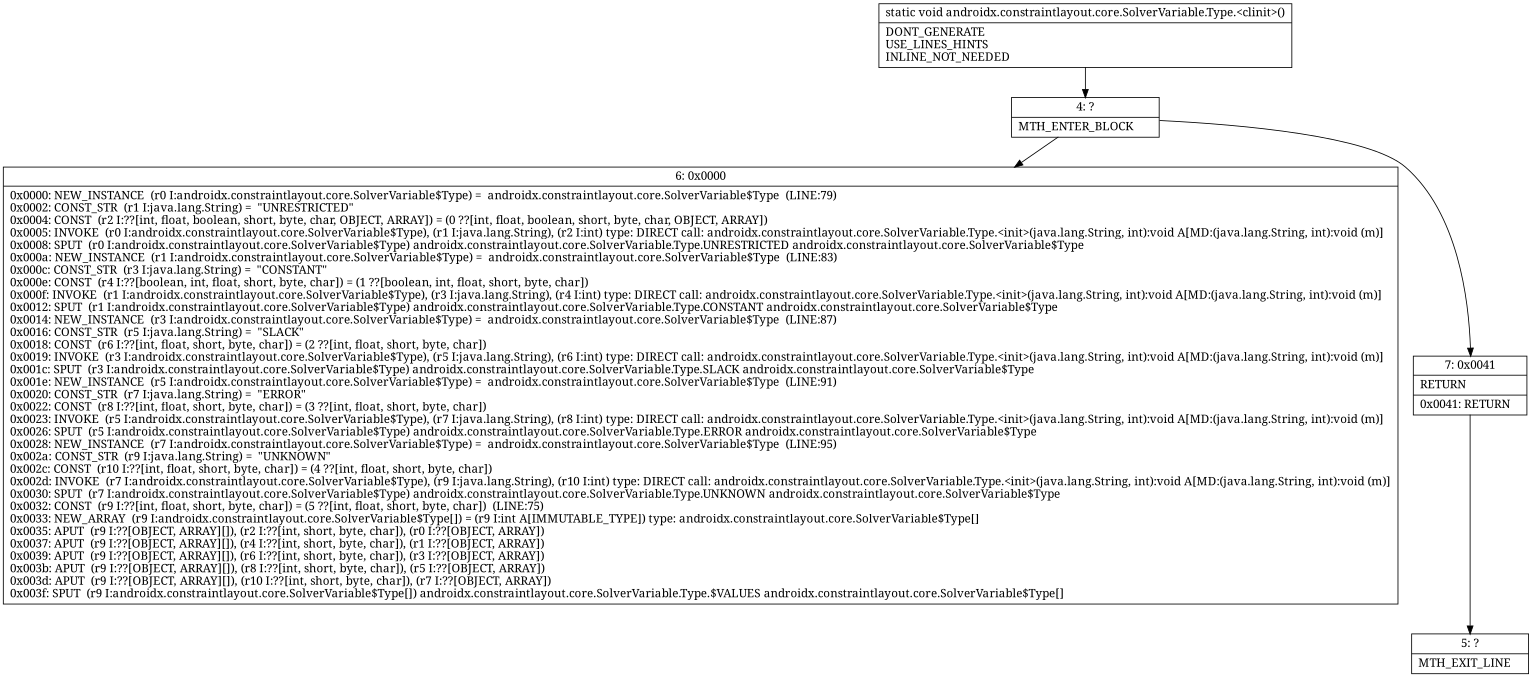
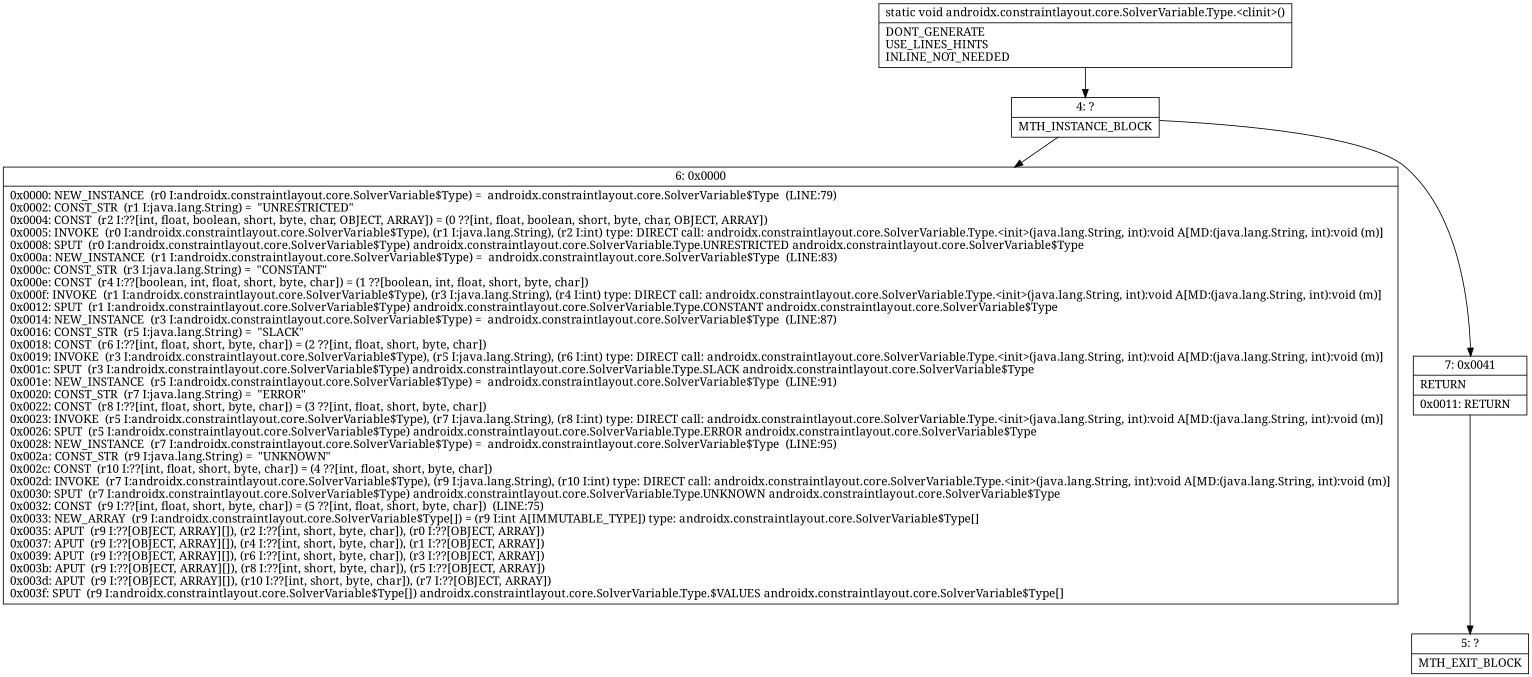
  digraph {
    fontname="Noto Serif"
    node [fontname="Noto Serif" shape=record]
    edge [fontname="Noto Serif"]
-   n1 [label="{4\:\ ?|MTH_ENTER_BLOCK\l}"]
+   n1 [label="{4\:\ ?|MTH_INSTANCE_BLOCK\l}"]
    n2 [label="{6\:\ 0x0000|0x0000: NEW_INSTANCE  (r0 I:androidx.constraintlayout.core.SolverVariable$Type) =  androidx.constraintlayout.core.SolverVariable$Type  (LINE:79)\l0x0002: CONST_STR  (r1 I:java.lang.String) =  \"UNRESTRICTED\" \l0x0004: CONST  (r2 I:??[int, float, boolean, short, byte, char, OBJECT, ARRAY]) = (0 ??[int, float, boolean, short, byte, char, OBJECT, ARRAY]) \l0x0005: INVOKE  (r0 I:androidx.constraintlayout.core.SolverVariable$Type), (r1 I:java.lang.String), (r2 I:int) type: DIRECT call: androidx.constraintlayout.core.SolverVariable.Type.\<init\>(java.lang.String, int):void A[MD:(java.lang.String, int):void (m)]\l0x0008: SPUT  (r0 I:androidx.constraintlayout.core.SolverVariable$Type) androidx.constraintlayout.core.SolverVariable.Type.UNRESTRICTED androidx.constraintlayout.core.SolverVariable$Type \l0x000a: NEW_INSTANCE  (r1 I:androidx.constraintlayout.core.SolverVariable$Type) =  androidx.constraintlayout.core.SolverVariable$Type  (LINE:83)\l0x000c: CONST_STR  (r3 I:java.lang.String) =  \"CONSTANT\" \l0x000e: CONST  (r4 I:??[boolean, int, float, short, byte, char]) = (1 ??[boolean, int, float, short, byte, char]) \l0x000f: INVOKE  (r1 I:androidx.constraintlayout.core.SolverVariable$Type), (r3 I:java.lang.String), (r4 I:int) type: DIRECT call: androidx.constraintlayout.core.SolverVariable.Type.\<init\>(java.lang.String, int):void A[MD:(java.lang.String, int):void (m)]\l0x0012: SPUT  (r1 I:androidx.constraintlayout.core.SolverVariable$Type) androidx.constraintlayout.core.SolverVariable.Type.CONSTANT androidx.constraintlayout.core.SolverVariable$Type \l0x0014: NEW_INSTANCE  (r3 I:androidx.constraintlayout.core.SolverVariable$Type) =  androidx.constraintlayout.core.SolverVariable$Type  (LINE:87)\l0x0016: CONST_STR  (r5 I:java.lang.String) =  \"SLACK\" \l0x0018: CONST  (r6 I:??[int, float, short, byte, char]) = (2 ??[int, float, short, byte, char]) \l0x0019: INVOKE  (r3 I:androidx.constraintlayout.core.SolverVariable$Type), (r5 I:java.lang.String), (r6 I:int) type: DIRECT call: androidx.constraintlayout.core.SolverVariable.Type.\<init\>(java.lang.String, int):void A[MD:(java.lang.String, int):void (m)]\l0x001c: SPUT  (r3 I:androidx.constraintlayout.core.SolverVariable$Type) androidx.constraintlayout.core.SolverVariable.Type.SLACK androidx.constraintlayout.core.SolverVariable$Type \l0x001e: NEW_INSTANCE  (r5 I:androidx.constraintlayout.core.SolverVariable$Type) =  androidx.constraintlayout.core.SolverVariable$Type  (LINE:91)\l0x0020: CONST_STR  (r7 I:java.lang.String) =  \"ERROR\" \l0x0022: CONST  (r8 I:??[int, float, short, byte, char]) = (3 ??[int, float, short, byte, char]) \l0x0023: INVOKE  (r5 I:androidx.constraintlayout.core.SolverVariable$Type), (r7 I:java.lang.String), (r8 I:int) type: DIRECT call: androidx.constraintlayout.core.SolverVariable.Type.\<init\>(java.lang.String, int):void A[MD:(java.lang.String, int):void (m)]\l0x0026: SPUT  (r5 I:androidx.constraintlayout.core.SolverVariable$Type) androidx.constraintlayout.core.SolverVariable.Type.ERROR androidx.constraintlayout.core.SolverVariable$Type \l0x0028: NEW_INSTANCE  (r7 I:androidx.constraintlayout.core.SolverVariable$Type) =  androidx.constraintlayout.core.SolverVariable$Type  (LINE:95)\l0x002a: CONST_STR  (r9 I:java.lang.String) =  \"UNKNOWN\" \l0x002c: CONST  (r10 I:??[int, float, short, byte, char]) = (4 ??[int, float, short, byte, char]) \l0x002d: INVOKE  (r7 I:androidx.constraintlayout.core.SolverVariable$Type), (r9 I:java.lang.String), (r10 I:int) type: DIRECT call: androidx.constraintlayout.core.SolverVariable.Type.\<init\>(java.lang.String, int):void A[MD:(java.lang.String, int):void (m)]\l0x0030: SPUT  (r7 I:androidx.constraintlayout.core.SolverVariable$Type) androidx.constraintlayout.core.SolverVariable.Type.UNKNOWN androidx.constraintlayout.core.SolverVariable$Type \l0x0032: CONST  (r9 I:??[int, float, short, byte, char]) = (5 ??[int, float, short, byte, char])  (LINE:75)\l0x0033: NEW_ARRAY  (r9 I:androidx.constraintlayout.core.SolverVariable$Type[]) = (r9 I:int A[IMMUTABLE_TYPE]) type: androidx.constraintlayout.core.SolverVariable$Type[] \l0x0035: APUT  (r9 I:??[OBJECT, ARRAY][]), (r2 I:??[int, short, byte, char]), (r0 I:??[OBJECT, ARRAY]) \l0x0037: APUT  (r9 I:??[OBJECT, ARRAY][]), (r4 I:??[int, short, byte, char]), (r1 I:??[OBJECT, ARRAY]) \l0x0039: APUT  (r9 I:??[OBJECT, ARRAY][]), (r6 I:??[int, short, byte, char]), (r3 I:??[OBJECT, ARRAY]) \l0x003b: APUT  (r9 I:??[OBJECT, ARRAY][]), (r8 I:??[int, short, byte, char]), (r5 I:??[OBJECT, ARRAY]) \l0x003d: APUT  (r9 I:??[OBJECT, ARRAY][]), (r10 I:??[int, short, byte, char]), (r7 I:??[OBJECT, ARRAY]) \l0x003f: SPUT  (r9 I:androidx.constraintlayout.core.SolverVariable$Type[]) androidx.constraintlayout.core.SolverVariable.Type.$VALUES androidx.constraintlayout.core.SolverVariable$Type[] \l}"]
-   n3 [label="{7\:\ 0x0041|RETURN\l|0x0041: RETURN   \l}"]
-   n4 [label="{5\:\ ?|MTH_EXIT_LINE\l}"]
+   n3 [label="{7\:\ 0x0041|RETURN\l|0x0011: RETURN   \l}"]
+   n4 [label="{5\:\ ?|MTH_EXIT_BLOCK\l}"]
    n5 [label="{static void androidx.constraintlayout.core.SolverVariable.Type.\<clinit\>()  | DONT_GENERATE\lUSE_LINES_HINTS\lINLINE_NOT_NEEDED\l}"]
    n1 -> n2
    n1 -> n3
    n3 -> n4
    n5 -> n1
  }
